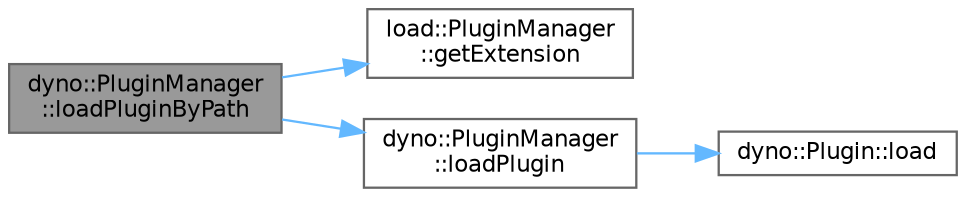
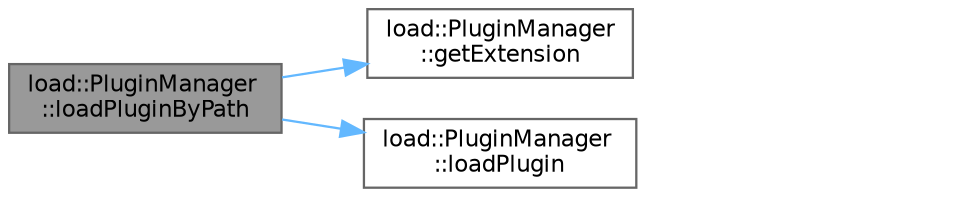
  digraph {
    rankdir=LR
    node [color=grey40 fillcolor=white fontname=Helvetica fontsize=10 shape=box style=filled]
    edge [color=steelblue1 fontname=Helvetica fontsize=10 labelfontname=Helvetica labelfontsize=10 style=solid]
-   n1 [color=gray40 fillcolor=grey60 fontcolor=black height=0.2 label="dyno::PluginManager\l::loadPluginByPath" width=0.4]
+   n1 [color=gray40 fillcolor=grey60 fontcolor=black height=0.2 label="load::PluginManager\l::loadPluginByPath" width=0.4]
    n2 [height=0.2 label="load::PluginManager\l::getExtension" width=0.4]
-   n3 [height=0.2 label="dyno::PluginManager\l::loadPlugin" width=0.4]
-   n4 [height=0.2 label="dyno::Plugin::load" width=0.4]
+   n3 [height=0.2 label="load::PluginManager\l::loadPlugin" width=0.4]
    n1 -> n2
    n1 -> n3
-   n3 -> n4
  }
